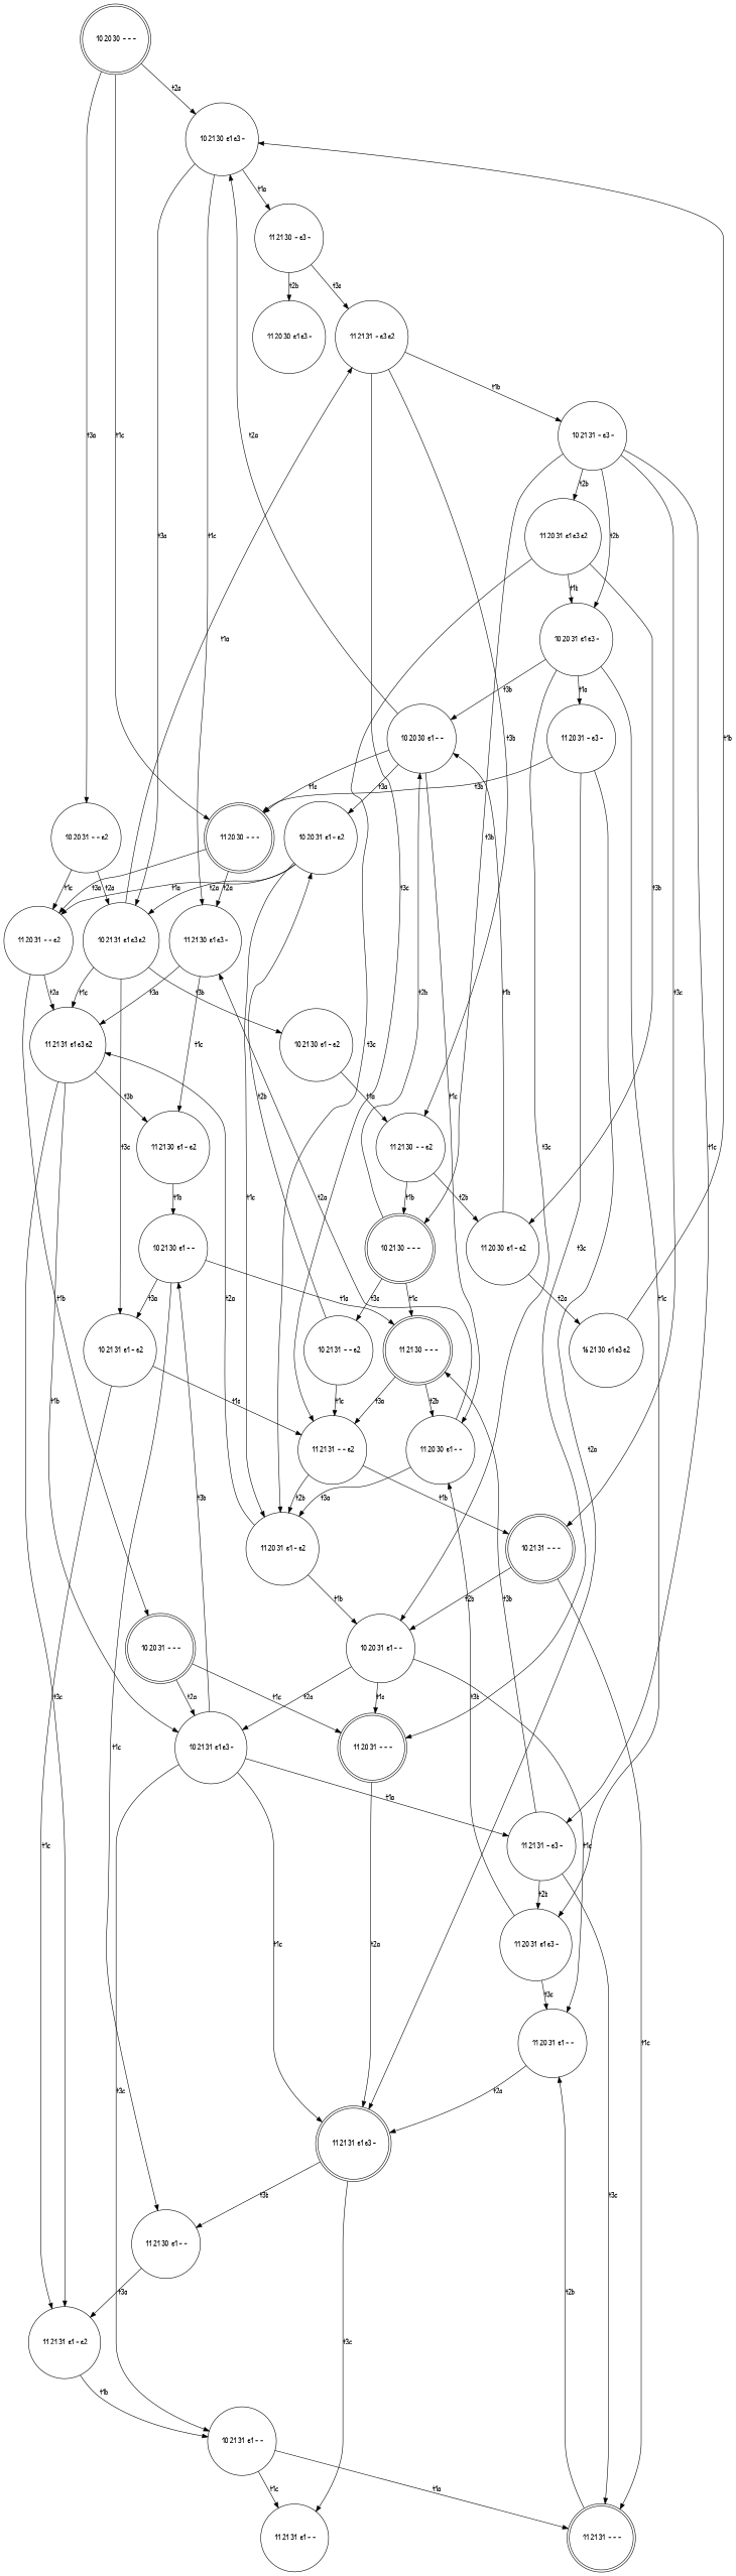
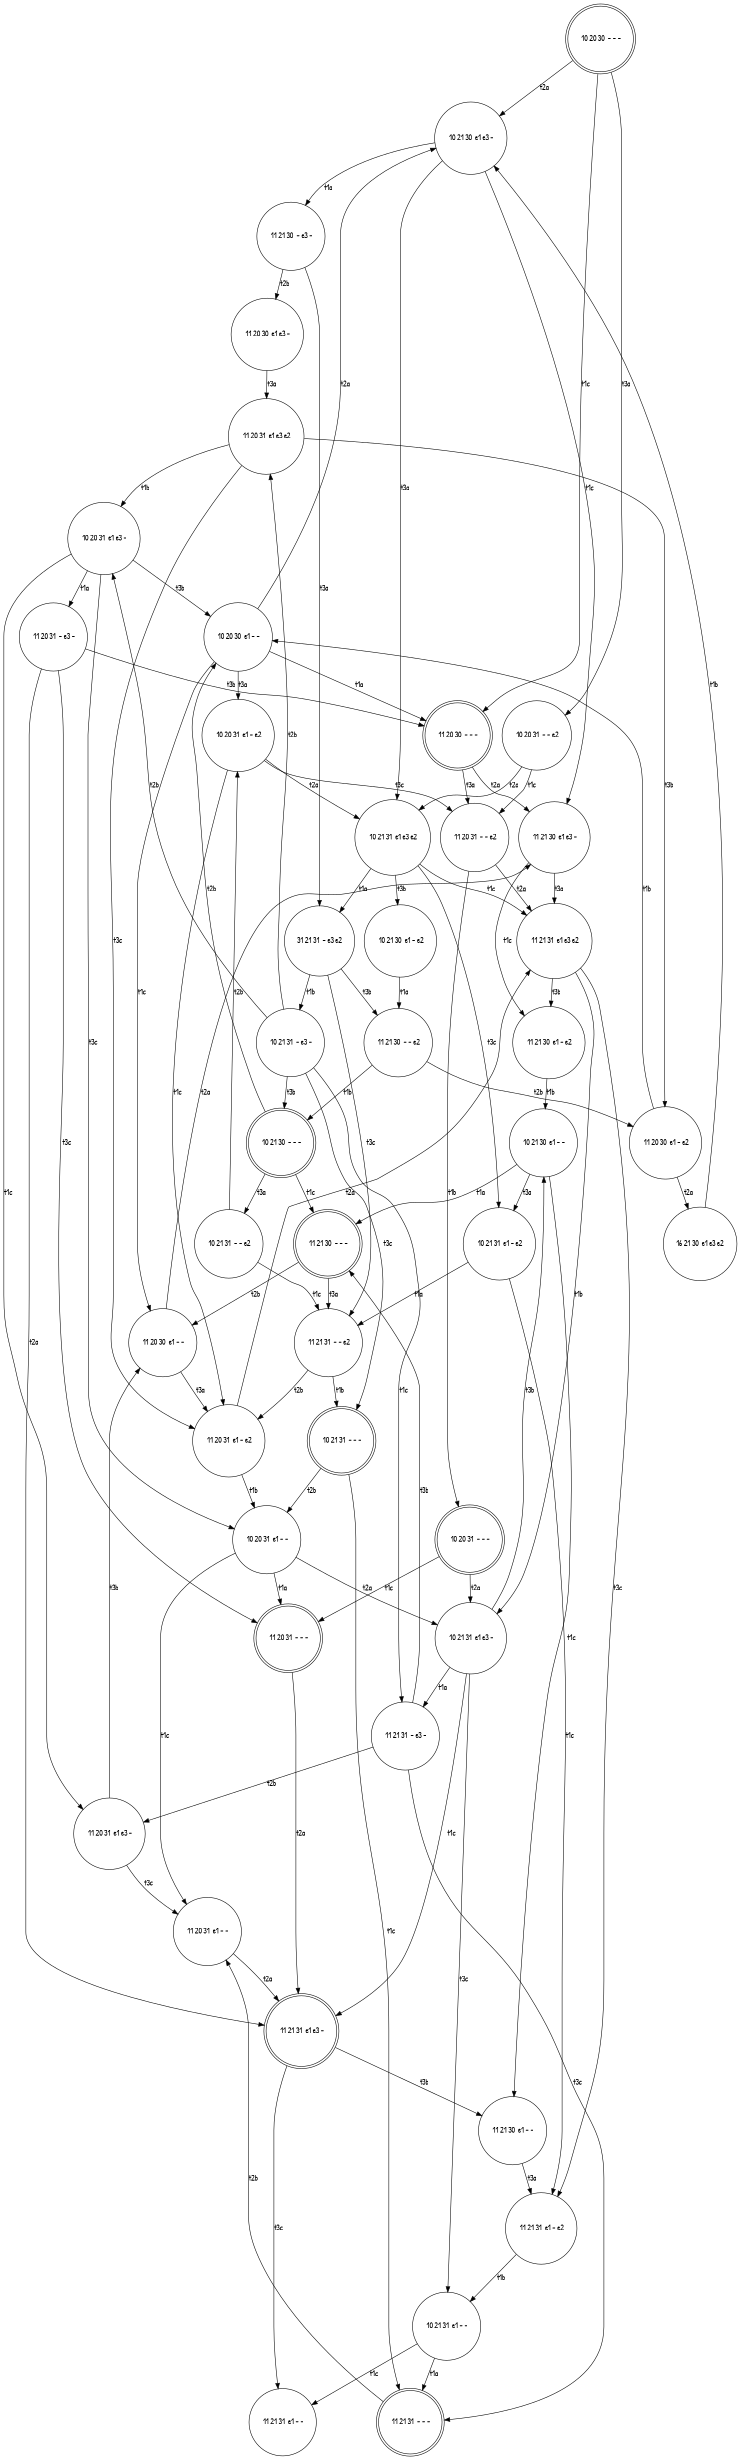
  digraph {
    fontname="Patrick Hand"
    node [fontname="Patrick Hand" shape=circle]
    edge [fontname="Patrick Hand"]
    " 10 20 30  - - -" [shape=doublecircle]
    " 11 20 30  - - -" [shape=doublecircle]
    " 10 21 30  e1 e3 -"
    " 10 20 31  - - e2"
    " 11 21 30  e1 e3 -"
    " 11 20 31  - - e2"
    " 11 21 30  - e3 -"
    " 10 21 31  e1 e3 e2"
    " 11 21 31  e1 e3 e2"
    " 11 21 30  e1 - e2"
    " 10 20 31  - - -" [shape=doublecircle]
    " 10 21 31  e1 e3 -"
    " 11 21 31  e1 - e2"
    " 11 21 31  - e3 -"
    " 11 21 31  e1 e3 -" [shape=doublecircle]
    " 10 21 31  e1 - -"
    " 10 21 30  e1 - -"
    " 11 20 31  e1 e3 -"
    " 11 21 31  - - -" [shape=doublecircle]
    " 11 21 30  - - -" [shape=doublecircle]
    " 11 21 30  e1 - -"
    " 11 21 31  e1 - -"
    " 10 21 31  e1 - e2"
    " 11 20 30  e1 - -"
    " 11 20 31  e1 - -"
    " 11 21 31  - - e2"
    " 11 20 31  e1 - e2"
    " 10 20 31  e1 - -"
    " 11 20 31  - - -" [shape=doublecircle]
    " 10 21 31  - - -" [shape=doublecircle]
    " 11 20 30  e1 e3 -"
-   " 11 21 31  - e3 e2"
+   " 11 21 31  - e3 e2" [label="31 21 31  - e3 e2"]
    " 10 21 30  e1 - e2"
    " 11 20 31  e1 e3 e2"
    " 10 21 31  - e3 -"
    " 11 21 30  - - e2"
    " 10 20 31  e1 e3 -"
    " 11 20 30  e1 - e2"
    " 11 20 31  - e3 -"
    " 10 20 30  e1 - -"
    n41 [label="16 21 30  e1 e3 e2"]
    " 10 20 31  e1 - e2"
    " 10 21 30  - - -" [shape=doublecircle]
    " 10 21 31  - - e2"
    " 10 20 30  - - -" -> " 11 20 30  - - -" [label=t1c]
    " 10 20 30  - - -" -> " 10 21 30  e1 e3 -" [label=t2a]
    " 10 20 30  - - -" -> " 10 20 31  - - e2" [label=t3a]
    " 11 20 30  - - -" -> " 11 21 30  e1 e3 -" [label=t2a]
    " 11 20 30  - - -" -> " 11 20 31  - - e2" [label=t3a]
    " 10 21 30  e1 e3 -" -> " 11 21 30  e1 e3 -" [label=t1c]
    " 10 21 30  e1 e3 -" -> " 11 21 30  - e3 -" [label=t1a]
    " 10 21 30  e1 e3 -" -> " 10 21 31  e1 e3 e2" [label=t3a]
    " 10 20 31  - - e2" -> " 11 20 31  - - e2" [label=t1c]
    " 10 20 31  - - e2" -> " 10 21 31  e1 e3 e2" [label=t2a]
    " 11 21 30  e1 e3 -" -> " 11 21 31  e1 e3 e2" [label=t3a]
    " 11 21 30  e1 e3 -" -> " 11 21 30  e1 - e2" [label=t1c]
    " 11 20 31  - - e2" -> " 11 21 31  e1 e3 e2" [label=t2a]
    " 11 20 31  - - e2" -> " 10 20 31  - - -" [label=t1b]
    " 11 21 30  - e3 -" -> " 11 20 30  e1 e3 -" [label=t2b]
    " 11 21 30  - e3 -" -> " 11 21 31  - e3 e2" [label=t3a]
    " 10 21 31  e1 e3 e2" -> " 11 21 31  e1 e3 e2" [label=t1c]
    " 10 21 31  e1 e3 e2" -> " 10 21 31  e1 - e2" [label=t3c]
    " 10 21 31  e1 e3 e2" -> " 11 21 31  - e3 e2" [label=t1a]
    " 10 21 31  e1 e3 e2" -> " 10 21 30  e1 - e2" [label=t3b]
    " 11 21 31  e1 e3 e2" -> " 11 21 30  e1 - e2" [label=t3b]
    " 11 21 31  e1 e3 e2" -> " 10 21 31  e1 e3 -" [label=t1b]
    " 11 21 31  e1 e3 e2" -> " 11 21 31  e1 - e2" [label=t3c]
    " 11 21 30  e1 - e2" -> " 10 21 30  e1 - -" [label=t1b]
    " 10 20 31  - - -" -> " 10 21 31  e1 e3 -" [label=t2a]
    " 10 20 31  - - -" -> " 11 20 31  - - -" [label=t1c]
    " 10 21 31  e1 e3 -" -> " 11 21 31  - e3 -" [label=t1a]
    " 10 21 31  e1 e3 -" -> " 11 21 31  e1 e3 -" [label=t1c]
    " 10 21 31  e1 e3 -" -> " 10 21 31  e1 - -" [label=t3c]
    " 10 21 31  e1 e3 -" -> " 10 21 30  e1 - -" [label=t3b]
    " 11 21 31  e1 - e2" -> " 10 21 31  e1 - -" [label=t1b]
    " 11 21 31  - e3 -" -> " 11 20 31  e1 e3 -" [label=t2b]
    " 11 21 31  - e3 -" -> " 11 21 31  - - -" [label=t3c]
    " 11 21 31  - e3 -" -> " 11 21 30  - - -" [label=t3b]
    " 11 21 31  e1 e3 -" -> " 11 21 30  e1 - -" [label=t3b]
    " 11 21 31  e1 e3 -" -> " 11 21 31  e1 - -" [label=t3c]
    " 10 21 31  e1 - -" -> " 11 21 31  - - -" [label=t1a]
    " 10 21 31  e1 - -" -> " 11 21 31  e1 - -" [label=t1c]
    " 10 21 30  e1 - -" -> " 11 21 30  - - -" [label=t1a]
    " 10 21 30  e1 - -" -> " 11 21 30  e1 - -" [label=t1c]
    " 10 21 30  e1 - -" -> " 10 21 31  e1 - e2" [label=t3a]
    " 11 20 31  e1 e3 -" -> " 11 20 30  e1 - -" [label=t3b]
    " 11 20 31  e1 e3 -" -> " 11 20 31  e1 - -" [label=t3c]
    " 11 21 31  - - -" -> " 11 20 31  e1 - -" [label=t2b]
    " 11 21 30  - - -" -> " 11 20 30  e1 - -" [label=t2b]
    " 11 21 30  - - -" -> " 11 21 31  - - e2" [label=t3a]
    " 11 21 30  e1 - -" -> " 11 21 31  e1 - e2" [label=t3a]
    " 10 21 31  e1 - e2" -> " 11 21 31  e1 - e2" [label=t1c]
    " 10 21 31  e1 - e2" -> " 11 21 31  - - e2" [label=t1a]
    " 11 20 30  e1 - -" -> " 11 21 30  e1 e3 -" [label=t2a]
    " 11 20 30  e1 - -" -> " 11 20 31  e1 - e2" [label=t3a]
    " 11 20 31  e1 - -" -> " 11 21 31  e1 e3 -" [label=t2a]
    " 11 21 31  - - e2" -> " 11 20 31  e1 - e2" [label=t2b]
    " 11 21 31  - - e2" -> " 10 21 31  - - -" [label=t1b]
    " 11 20 31  e1 - e2" -> " 11 21 31  e1 e3 e2" [label=t2a]
    " 11 20 31  e1 - e2" -> " 10 20 31  e1 - -" [label=t1b]
    " 10 20 31  e1 - -" -> " 10 21 31  e1 e3 -" [label=t2a]
    " 10 20 31  e1 - -" -> " 11 20 31  e1 - -" [label=t1c]
    " 10 20 31  e1 - -" -> " 11 20 31  - - -" [label=t1a]
    " 11 20 31  - - -" -> " 11 21 31  e1 e3 -" [label=t2a]
    " 10 21 31  - - -" -> " 11 21 31  - - -" [label=t1c]
    " 10 21 31  - - -" -> " 10 20 31  e1 - -" [label=t2b]
+   " 11 20 30  e1 e3 -" -> " 11 20 31  e1 e3 e2" [label=t3a]
    " 11 21 31  - e3 e2" -> " 11 21 31  - - e2" [label=t3c]
    " 11 21 31  - e3 e2" -> " 10 21 31  - e3 -" [label=t1b]
    " 11 21 31  - e3 e2" -> " 11 21 30  - - e2" [label=t3b]
    " 10 21 30  e1 - e2" -> " 11 21 30  - - e2" [label=t1a]
    " 11 20 31  e1 e3 e2" -> " 11 20 31  e1 - e2" [label=t3c]
    " 11 20 31  e1 e3 e2" -> " 10 20 31  e1 e3 -" [label=t1b]
    " 11 20 31  e1 e3 e2" -> " 11 20 30  e1 - e2" [label=t3b]
    " 10 21 31  - e3 -" -> " 11 21 31  - e3 -" [label=t1c]
    " 10 21 31  - e3 -" -> " 10 21 31  - - -" [label=t3c]
    " 10 21 31  - e3 -" -> " 11 20 31  e1 e3 e2" [label=t2b]
    " 10 21 31  - e3 -" -> " 10 20 31  e1 e3 -" [label=t2b]
    " 10 21 31  - e3 -" -> " 10 21 30  - - -" [label=t3b]
    " 11 21 30  - - e2" -> " 11 20 30  e1 - e2" [label=t2b]
    " 11 21 30  - - e2" -> " 10 21 30  - - -" [label=t1b]
    " 10 20 31  e1 e3 -" -> " 11 20 31  e1 e3 -" [label=t1c]
    " 10 20 31  e1 e3 -" -> " 10 20 31  e1 - -" [label=t3c]
    " 10 20 31  e1 e3 -" -> " 11 20 31  - e3 -" [label=t1a]
    " 10 20 31  e1 e3 -" -> " 10 20 30  e1 - -" [label=t3b]
    " 11 20 30  e1 - e2" -> " 10 20 30  e1 - -" [label=t1b]
    " 11 20 30  e1 - e2" -> n41 [label=t2a]
    " 11 20 31  - e3 -" -> " 11 20 30  - - -" [label=t3b]
    " 11 20 31  - e3 -" -> " 11 21 31  e1 e3 -" [label=t2a]
    " 11 20 31  - e3 -" -> " 11 20 31  - - -" [label=t3c]
    " 10 20 30  e1 - -" -> " 11 20 30  - - -" [label=t1a]
    " 10 20 30  e1 - -" -> " 10 21 30  e1 e3 -" [label=t2a]
    " 10 20 30  e1 - -" -> " 11 20 30  e1 - -" [label=t1c]
    " 10 20 30  e1 - -" -> " 10 20 31  e1 - e2" [label=t3a]
    n41 -> " 10 21 30  e1 e3 -" [label=t1b]
-   " 10 20 31  e1 - e2" -> " 11 20 31  - - e2" [label=t1a]
+   " 10 20 31  e1 - e2" -> " 11 20 31  - - e2" [label=t3c]
    " 10 20 31  e1 - e2" -> " 10 21 31  e1 e3 e2" [label=t2a]
    " 10 20 31  e1 - e2" -> " 11 20 31  e1 - e2" [label=t1c]
    " 10 21 30  - - -" -> " 11 21 30  - - -" [label=t1c]
    " 10 21 30  - - -" -> " 10 20 30  e1 - -" [label=t2b]
    " 10 21 30  - - -" -> " 10 21 31  - - e2" [label=t3a]
    " 10 21 31  - - e2" -> " 11 21 31  - - e2" [label=t1c]
    " 10 21 31  - - e2" -> " 10 20 31  e1 - e2" [label=t2b]
  }
